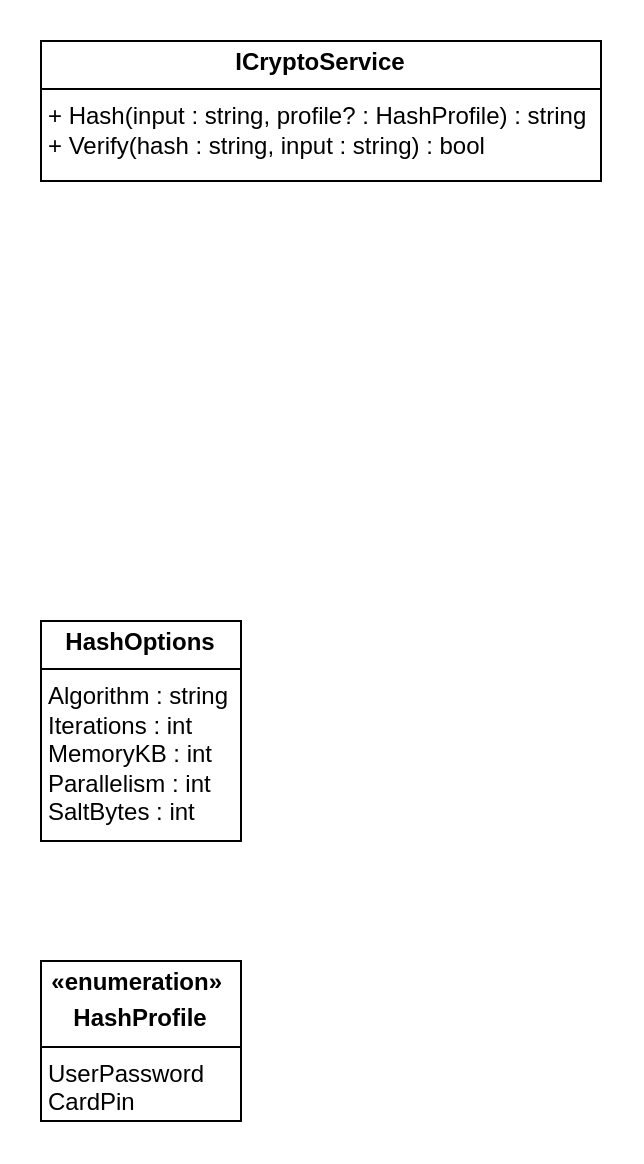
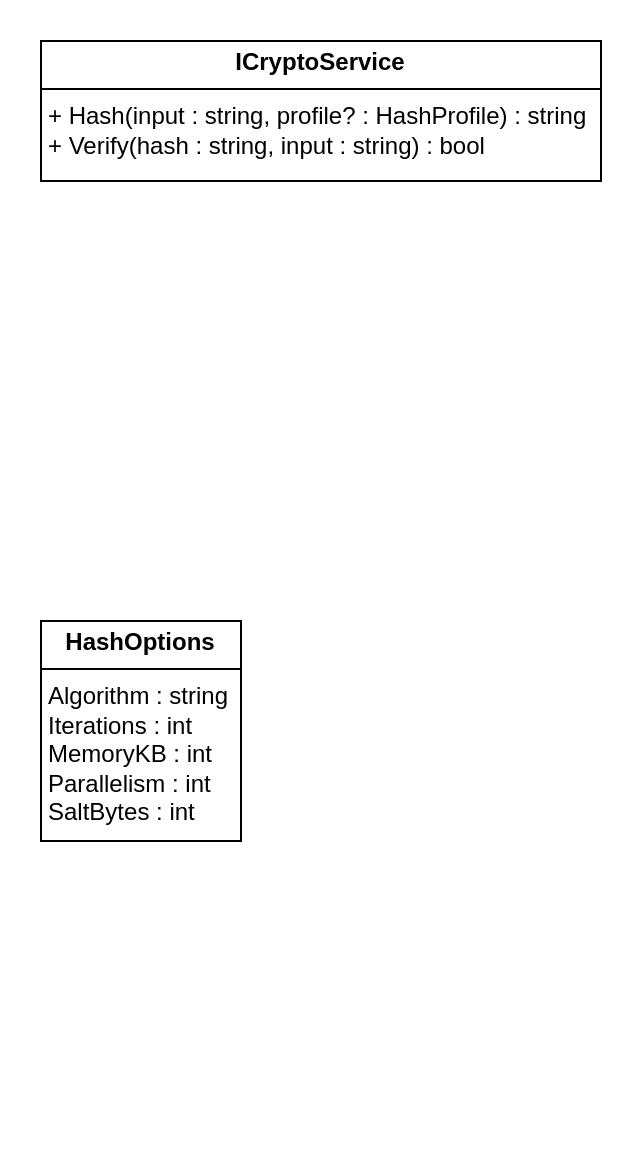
  <mxCell id="0" />
  <mxCell id="1" parent="0" />
  <mxCell id="2" value="&lt;p style=&quot;margin:0px;margin-top:4px;text-align:center;&quot;&gt;&lt;b&gt;ICryptoService&lt;/b&gt;&lt;/p&gt;&lt;hr size=&quot;1&quot; style=&quot;border-style:solid;&quot;&gt;&lt;p style=&quot;margin:0px;margin-left:4px;&quot;&gt;&lt;/p&gt;&lt;p style=&quot;margin:0px;margin-left:4px;&quot;&gt;+ Hash(input : string, profile? : HashProfile) : string&lt;/p&gt;&lt;p style=&quot;margin:0px;margin-left:4px;&quot;&gt;+ Verify(hash : string, input : string) : bool&lt;/p&gt;" style="verticalAlign=top;align=left;overflow=fill;html=1;whiteSpace=wrap;" vertex="1" parent="1"><mxGeometry x="20" y="20" width="280" height="70" as="geometry" /></mxCell>
  <mxCell id="3" value="&lt;p style=&quot;margin:0px;margin-top:4px;text-align:center;&quot;&gt;&lt;b&gt;HashOptions&lt;/b&gt;&lt;/p&gt;&lt;hr size=&quot;1&quot; style=&quot;border-style:solid;&quot;&gt;&lt;p style=&quot;margin:0px;margin-left:4px;&quot;&gt;&lt;/p&gt;&lt;p style=&quot;margin:0px;margin-left:4px;&quot;&gt;Algorithm : string&lt;/p&gt;&lt;p style=&quot;margin:0px;margin-left:4px;&quot;&gt;Iterations : int&lt;/p&gt;&lt;p style=&quot;margin:0px;margin-left:4px;&quot;&gt;MemoryKB : int&lt;/p&gt;&lt;p style=&quot;margin:0px;margin-left:4px;&quot;&gt;Parallelism : int&lt;/p&gt;&lt;p style=&quot;margin:0px;margin-left:4px;&quot;&gt;SaltBytes : int&lt;/p&gt;" style="verticalAlign=top;align=left;overflow=fill;html=1;whiteSpace=wrap;" vertex="1" parent="1"><mxGeometry x="20" y="310" width="100" height="110" as="geometry" /></mxCell>
- <mxCell id="4" value="&lt;p style=&quot;margin:0px;margin-top:4px;text-align:center;&quot;&gt;&lt;b&gt;«enumeration»&amp;nbsp;&lt;/b&gt;&lt;/p&gt;&lt;p style=&quot;margin:0px;margin-top:4px;text-align:center;&quot;&gt;&lt;b&gt;HashProfile&lt;/b&gt;&lt;/p&gt;&lt;hr size=&quot;1&quot; style=&quot;border-style:solid;&quot;&gt;&lt;p style=&quot;margin:0px;margin-left:4px;&quot;&gt;&lt;/p&gt;&lt;p style=&quot;margin:0px;margin-left:4px;&quot;&gt;UserPassword&lt;/p&gt;&lt;p style=&quot;margin:0px;margin-left:4px;&quot;&gt;CardPin&lt;/p&gt;" style="verticalAlign=top;align=left;overflow=fill;html=1;whiteSpace=wrap;" vertex="1" parent="1"><mxGeometry x="20" y="480" width="100" height="80" as="geometry" /></mxCell>
